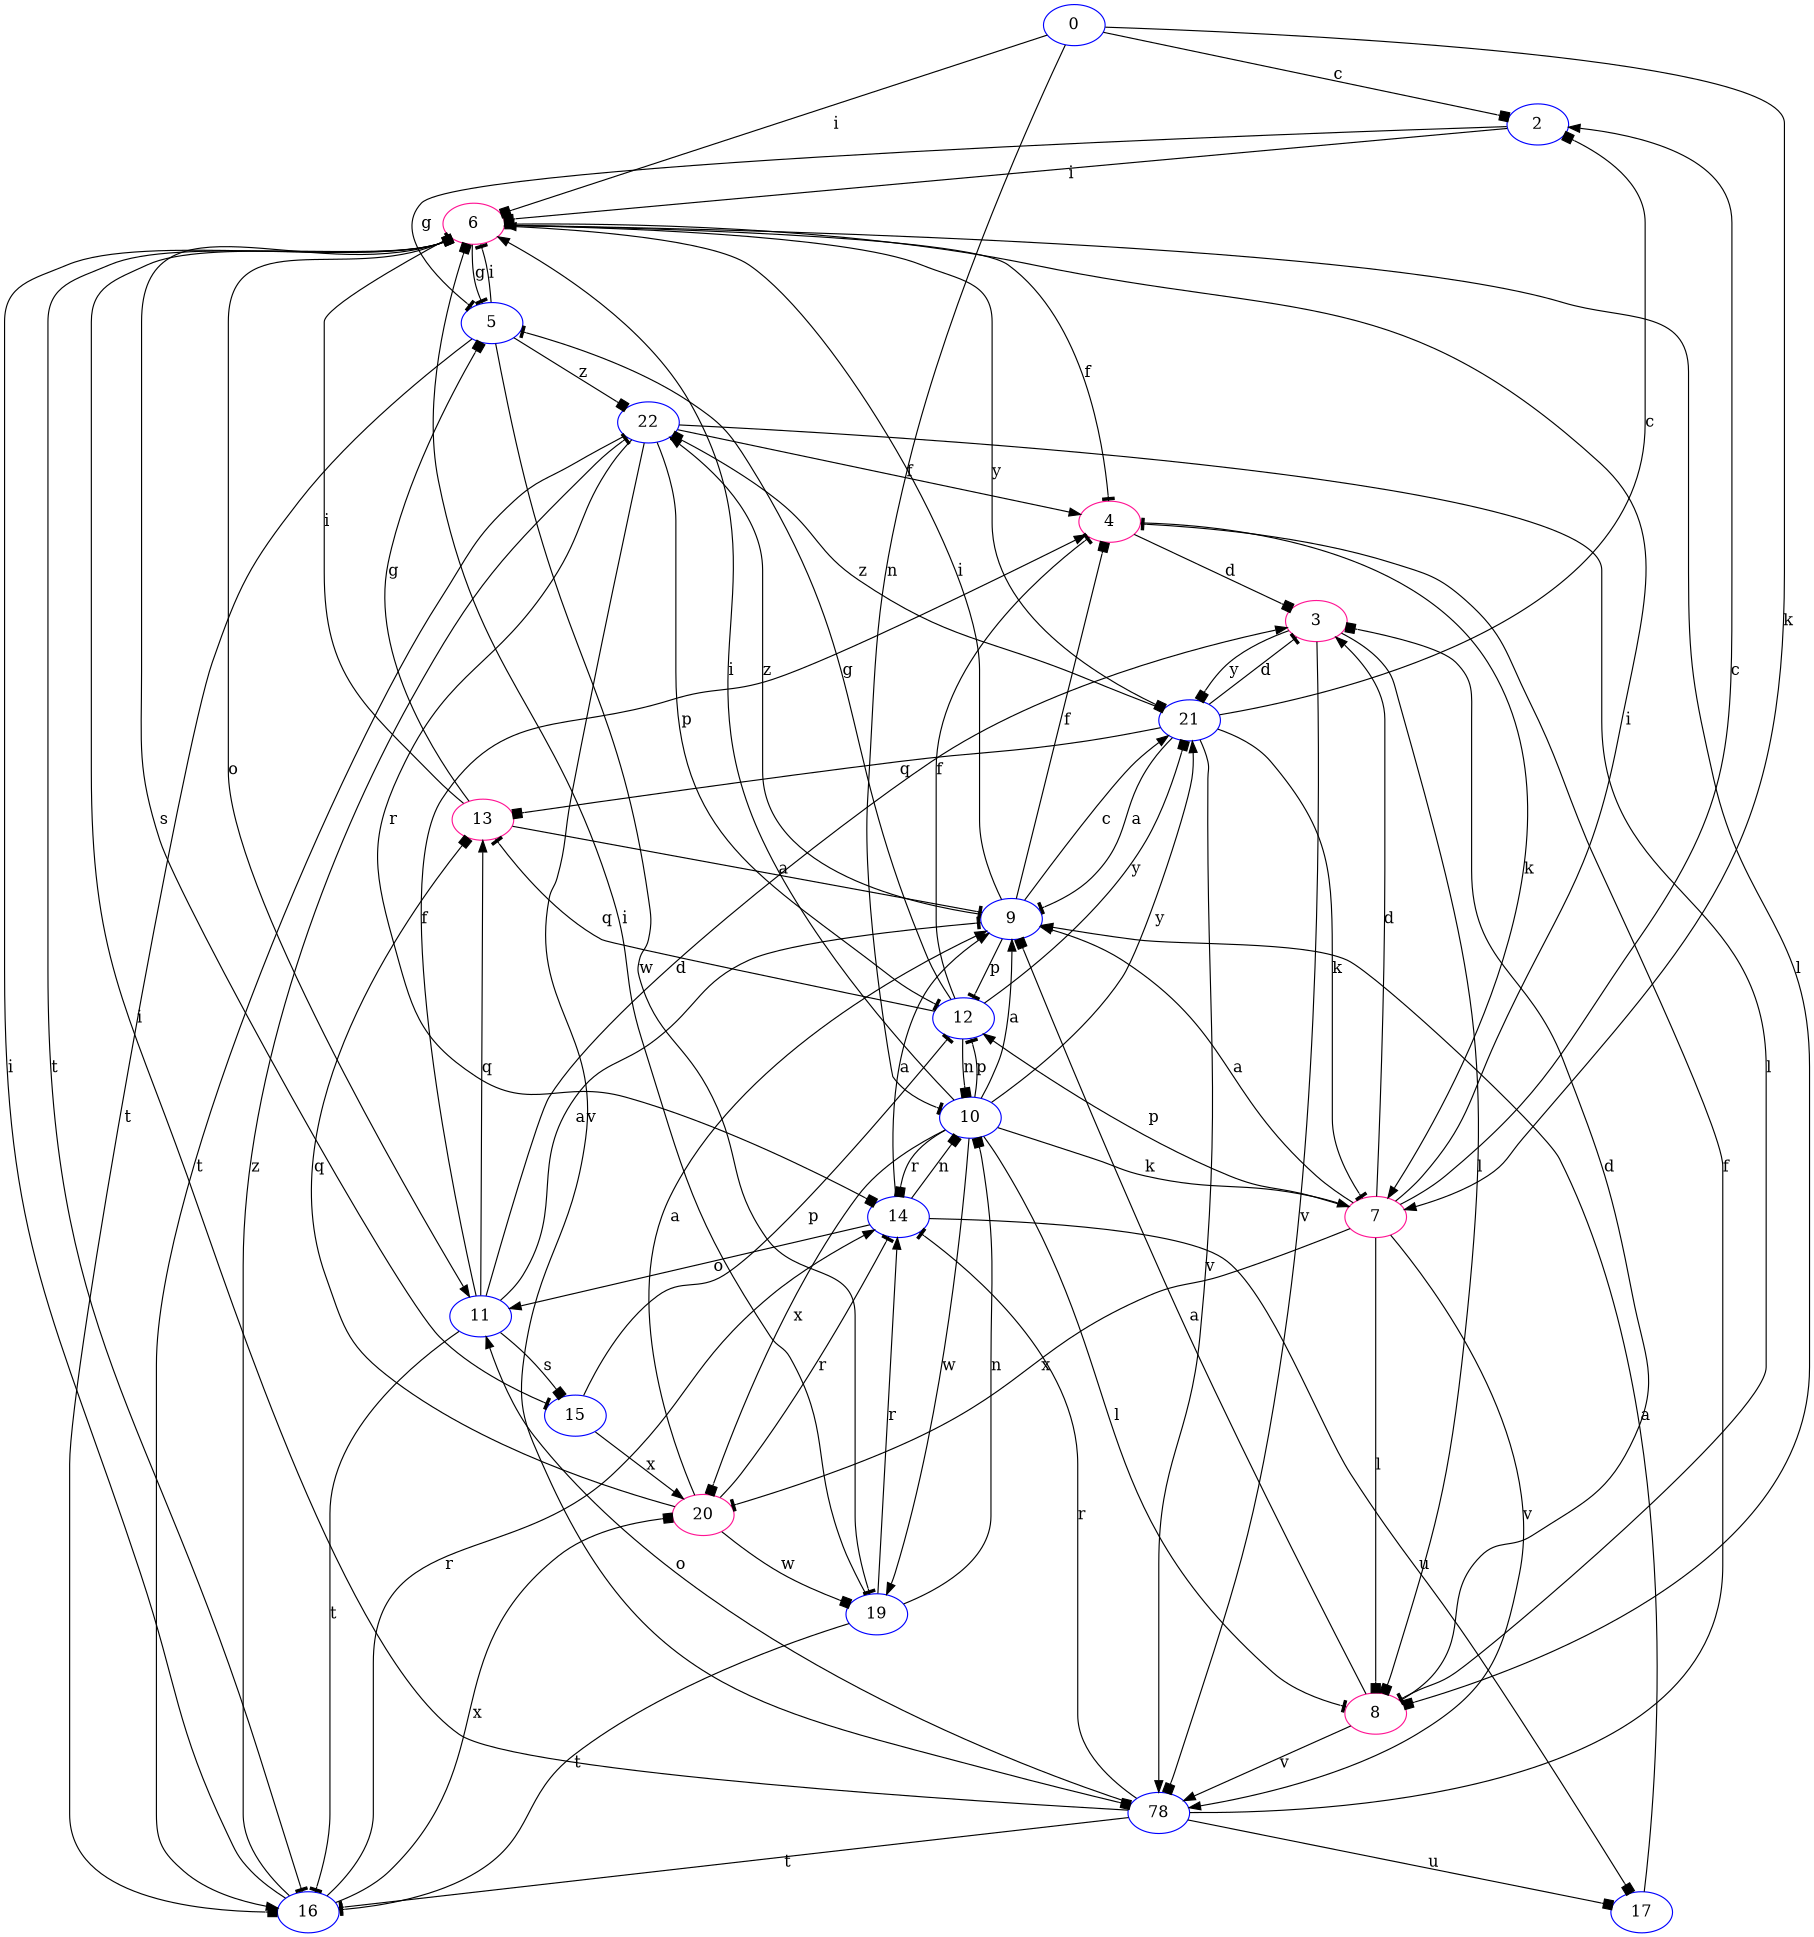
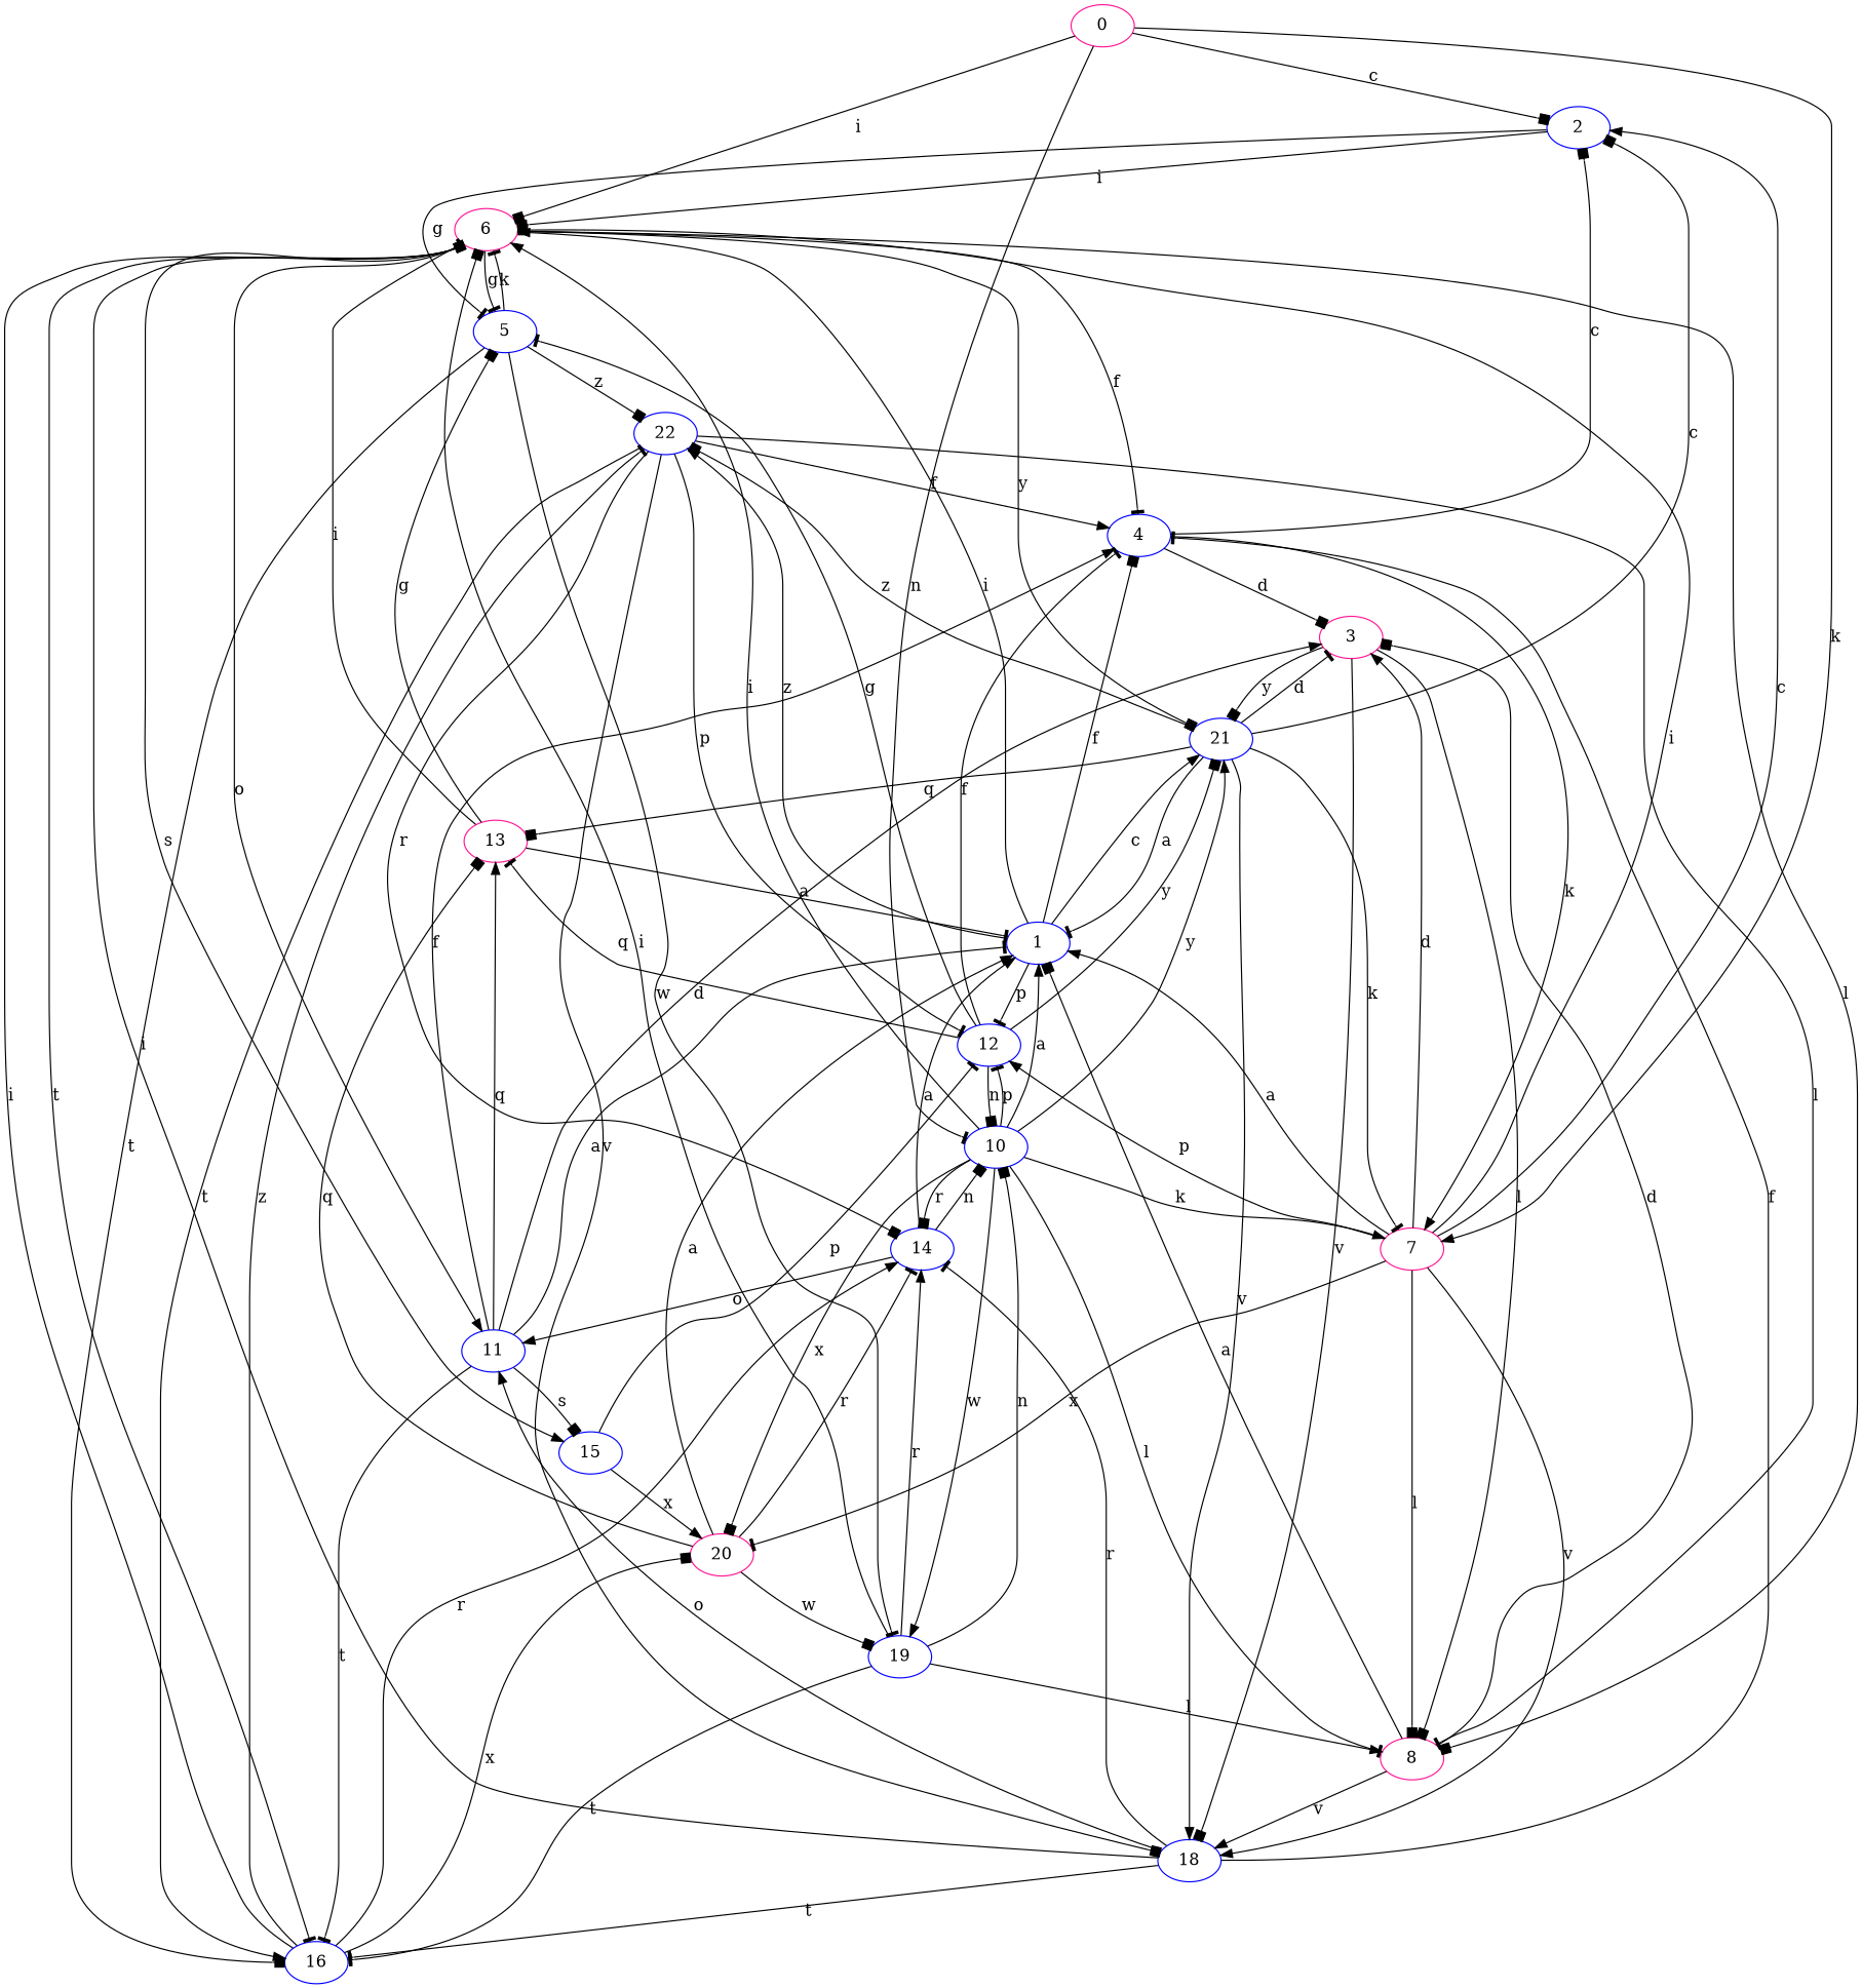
  strict digraph {
    node [color=blue]
    edge [arrowhead=box]
-   0
+   0 [color=deeppink]
    2
    6 [color=deeppink]
    7 [color=deeppink]
    10
    5
-   4 [color=deeppink]
+   4
    21
    8 [color=deeppink]
    16
    11
    15
-   1 [label=9]
+   1
    12
    3 [color=deeppink]
-   18 [label=78]
+   18
    20 [color=deeppink]
    19
    14
    22
    13 [color=deeppink]
-   17
    0 -> 2 [label=c]
    0 -> 6 [label=i]
    0 -> 7 [arrowhead=normal label=k]
    0 -> 10 [arrowhead=tee label=n]
    2 -> 6 [label=i]
    2 -> 5 [arrowhead=tee label=g]
    6 -> 5 [arrowhead=tee label=g]
    6 -> 4 [arrowhead=tee label=f]
    6 -> 21 [label=y]
    6 -> 8 [label=l]
    6 -> 16 [arrowhead=tee label=t]
    6 -> 11 [arrowhead=normal label=o]
-   6 -> 15 [arrowhead=tee label=s]
+   6 -> 15 [arrowhead=normal label=s]
    7 -> 2 [arrowhead=normal label=c]
    7 -> 6 [label=i]
    7 -> 8 [label=l]
    7 -> 1 [arrowhead=normal label=a]
    7 -> 12 [arrowhead=normal label=p]
    7 -> 3 [arrowhead=normal label=d]
    7 -> 18 [arrowhead=normal label=v]
    7 -> 20 [arrowhead=tee label=x]
    10 -> 6 [arrowhead=normal label=i]
    10 -> 7 [arrowhead=normal label=k]
    10 -> 21 [arrowhead=normal label=y]
    10 -> 8 [arrowhead=tee label=l]
    10 -> 1 [arrowhead=normal label=a]
    10 -> 12 [arrowhead=tee label=p]
    10 -> 20 [label=x]
    10 -> 19 [arrowhead=normal label=w]
    10 -> 14 [label=r]
-   5 -> 6 [arrowhead=tee label=i]
+   5 -> 6 [arrowhead=tee label=k]
    5 -> 16 [label=t]
    5 -> 19 [arrowhead=tee label=w]
    5 -> 22 [label=z]
+   4 -> 2 [label=c]
    4 -> 7 [arrowhead=normal label=k]
    4 -> 3 [label=d]
    21 -> 2 [label=c]
    21 -> 7 [arrowhead=tee label=k]
    21 -> 1 [arrowhead=tee label=a]
    21 -> 3 [arrowhead=tee label=d]
    21 -> 18 [arrowhead=normal label=v]
    21 -> 22 [label=z]
    21 -> 13 [label=q]
    8 -> 1 [label=a]
    8 -> 3 [label=d]
    8 -> 18 [arrowhead=normal label=v]
    16 -> 6 [label=i]
    16 -> 20 [label=x]
    16 -> 14 [arrowhead=normal label=r]
    16 -> 22 [arrowhead=tee label=z]
    11 -> 4 [arrowhead=normal label=f]
    11 -> 16 [arrowhead=tee label=t]
    11 -> 15 [label=s]
    11 -> 1 [arrowhead=tee label=a]
    11 -> 3 [arrowhead=normal label=d]
    11 -> 13 [arrowhead=normal label=q]
    15 -> 12 [arrowhead=tee label=p]
    15 -> 20 [arrowhead=normal label=x]
    1 -> 6 [arrowhead=normal label=i]
    1 -> 4 [label=f]
    1 -> 21 [arrowhead=normal label=c]
    1 -> 12 [arrowhead=tee label=p]
    1 -> 22 [arrowhead=normal label=z]
    12 -> 10 [label=n]
    12 -> 5 [arrowhead=tee label=g]
    12 -> 4 [arrowhead=tee label=f]
    12 -> 21 [label=y]
    12 -> 13 [arrowhead=tee label=q]
    3 -> 21 [label=y]
    3 -> 8 [label=l]
    3 -> 18 [label=v]
    18 -> 6 [label=i]
    18 -> 4 [arrowhead=tee label=f]
    18 -> 16 [arrowhead=tee label=t]
    18 -> 11 [arrowhead=normal label=o]
    18 -> 14 [arrowhead=tee label=r]
-   18 -> 17 [label=u]
    20 -> 1 [arrowhead=normal label=a]
    20 -> 19 [label=w]
    20 -> 14 [arrowhead=tee label=r]
    20 -> 13 [label=q]
    19 -> 6 [label=i]
    19 -> 10 [label=n]
+   19 -> 8 [arrowhead=normal label=l]
    19 -> 16 [arrowhead=tee label=t]
    19 -> 14 [arrowhead=normal label=r]
    14 -> 10 [label=n]
    14 -> 11 [arrowhead=normal label=o]
    14 -> 1 [arrowhead=normal label=a]
-   14 -> 17 [label=u]
    22 -> 4 [arrowhead=normal label=f]
    22 -> 8 [arrowhead=tee label=l]
    22 -> 16 [arrowhead=normal label=t]
    22 -> 12 [arrowhead=tee label=p]
    22 -> 18 [label=v]
    22 -> 14 [label=r]
    13 -> 6 [arrowhead=tee label=i]
    13 -> 5 [label=g]
    13 -> 1 [arrowhead=tee label=a]
-   17 -> 1 [arrowhead=normal label=a]
  }
